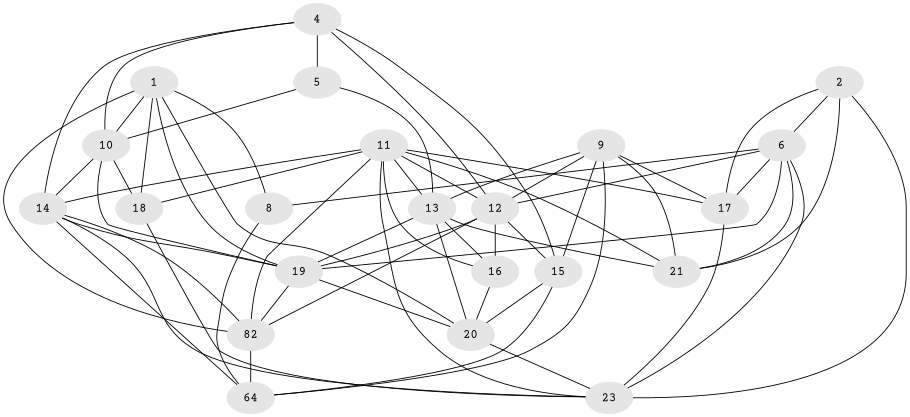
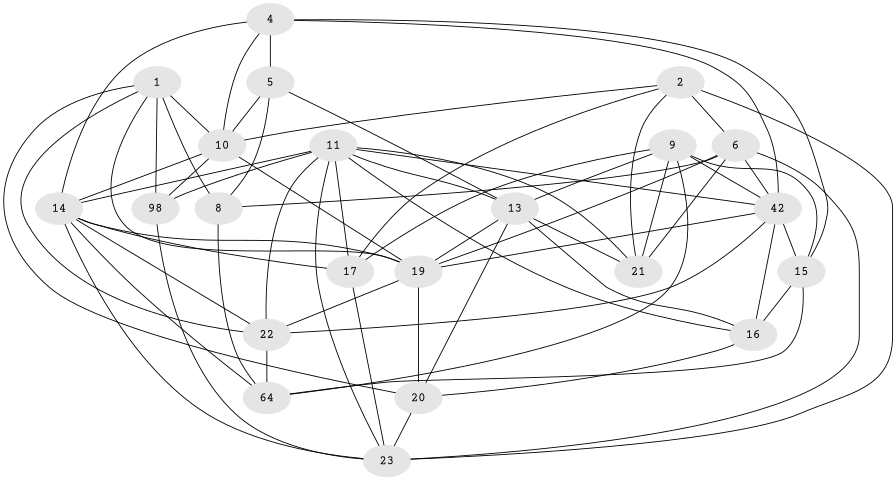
  graph {
    fontname="Courier Prime"
    node [color=gray90 fontname="Courier Prime" style=filled]
    edge [fontname="Courier Prime" weight=1.0]
    1
    8
    10
-   18
+   18 [label=98]
    19
    20
-   22 [label=82]
+   22
    n8 [label=64]
    14
    23
    2
    6
    17
    21
-   12
+   12 [label=42]
    5
    13
    4
    15
    16
    9
    11
    1 -- 8
    1 -- 10 [weight=3.0]
    1 -- 18
    1 -- 19
    1 -- 20
    1 -- 22
    8 -- n8
    10 -- 18
    10 -- 19
    10 -- 14 [weight=2.0]
    18 -- 23
    19 -- 20 [weight=3.0]
    19 -- 22
    20 -- 23
    22 -- n8
    14 -- 19
    14 -- 22
    14 -- n8 [weight=2.0]
    14 -- 23
-   6 -- 17
+   14 -- 17
+   2 -- 10
    2 -- 23 [weight=2.0]
    2 -- 6
    2 -- 17
    2 -- 21
    6 -- 8
    6 -- 19
    6 -- 23
    6 -- 21 [weight=2.0]
    6 -- 12
    17 -- 23
    12 -- 19
    12 -- 22
    12 -- 15 [weight=2.0]
    12 -- 16 [weight=2.0]
+   5 -- 8
    5 -- 10
    5 -- 13
    13 -- 19
    13 -- 20
    13 -- 21
    13 -- 16
    4 -- 10
    4 -- 14
    4 -- 12
    4 -- 5
    4 -- 15
-   15 -- 20 [weight=3.0]
+   15 -- 16 [weight=3.0]
    15 -- n8
    16 -- 20
    9 -- n8 [weight=2.0]
    9 -- 17
    9 -- 21
    9 -- 12
    9 -- 13 [weight=2.0]
    9 -- 15
    11 -- 18 [weight=2.0]
    11 -- 22
    11 -- 14
    11 -- 23
    11 -- 17 [weight=2.0]
    11 -- 21 [weight=2.0]
    11 -- 12 [weight=2.0]
    11 -- 13
    11 -- 16 [weight=2.0]
  }
